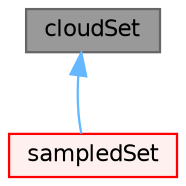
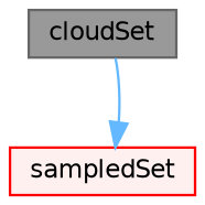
  digraph {
    node [fontname=Helvetica fontsize=10 shape=box style=filled]
    n1 [color=gray40 fillcolor=grey60 fontcolor=black height=0.2 label=cloudSet width=0.4]
    n2 [color=red fillcolor="#FFF0F0" height=0.2 label=sampledSet width=0.4]
-   n1 -> n2 [color=steelblue1 dir=back fontname=Helvetica fontsize=10 labelfontname=Helvetica labelfontsize=10 style=solid]
+   n2 -> n1 [color=steelblue1 dir=back fontname=Helvetica fontsize=10 labelfontname=Helvetica labelfontsize=10 style=solid]
  }
